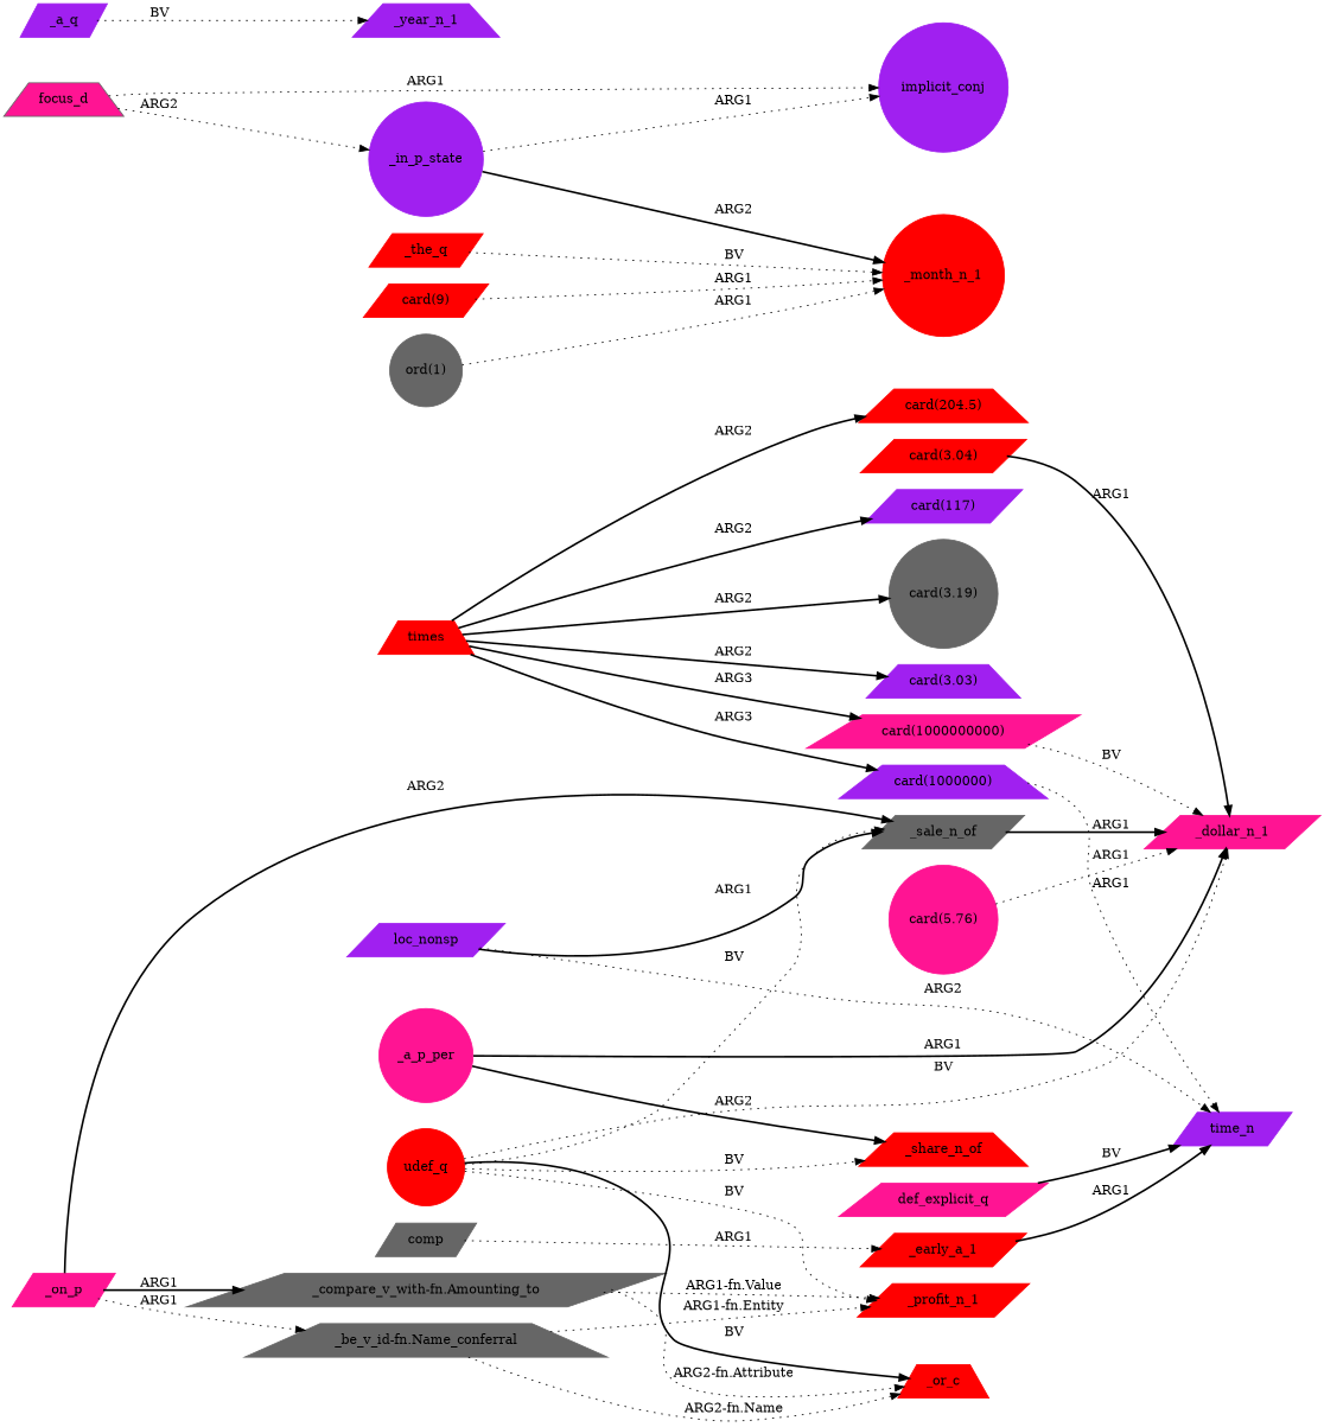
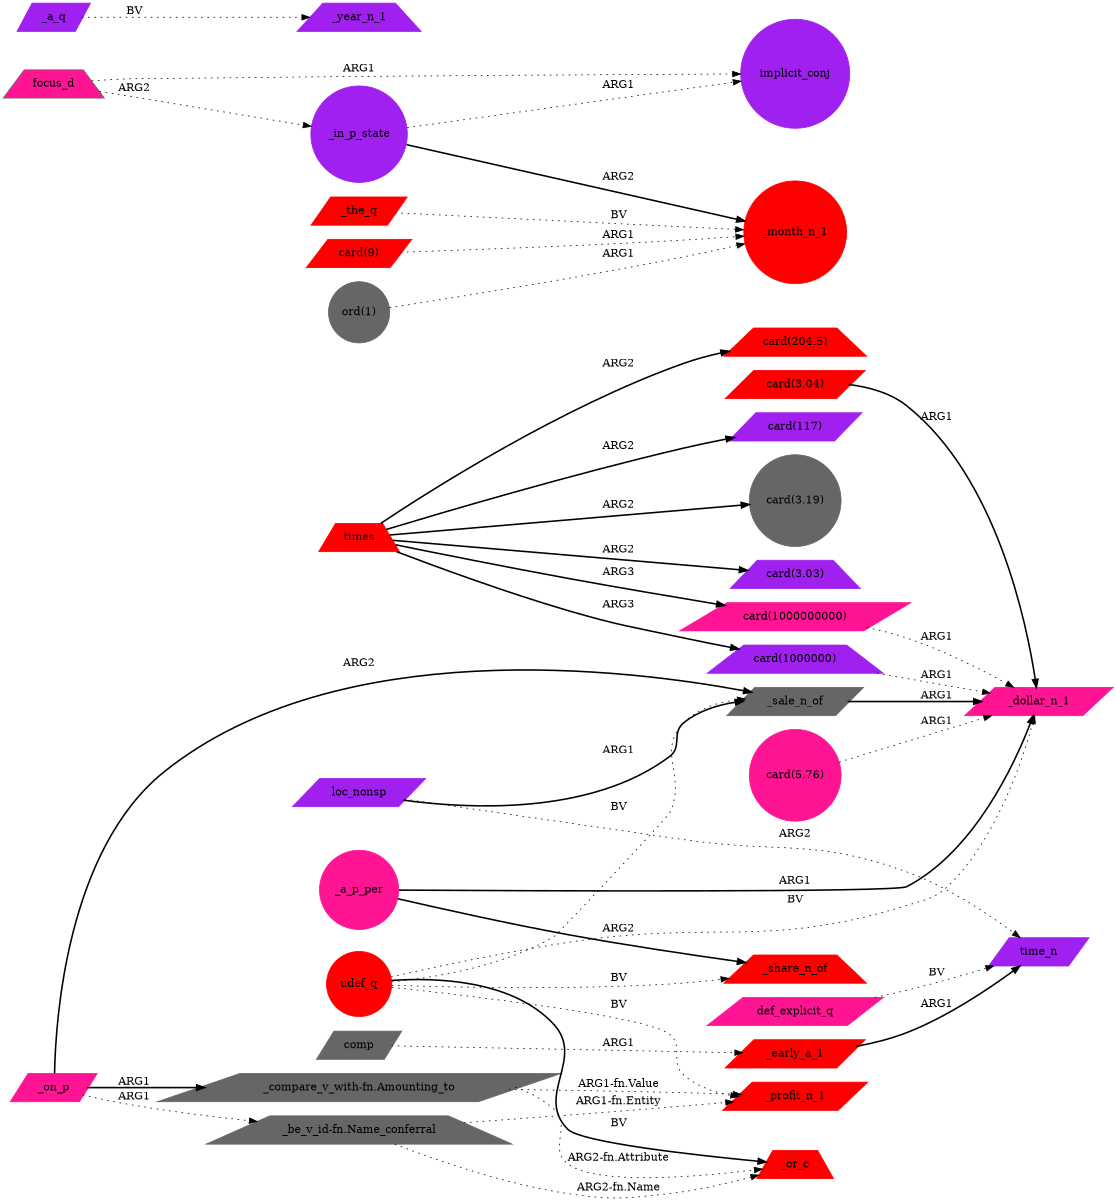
  digraph {
    rankdir=LR
    node [color=red shape=parallelogram style=filled]
    edge [style=dotted]
    times [shape=trapezium]
    "card(204.5)" [shape=trapezium]
    "card(1000000000)" [color=deeppink]
    n4 [color=purple label="card(117)"]
    "card(3.19)" [color=gray40 shape=circle]
    "card(1000000)" [color=purple shape=trapezium]
    "card(3.03)" [color=purple shape=trapezium]
    _dollar_n_1 [color=deeppink]
    time_n [color=purple]
    _early_a_1
    focus_d [color=gray40 fillcolor=deeppink shape=trapezium]
    _in_p_state [color=purple shape=circle]
    implicit_conj [color=purple shape=circle]
    _month_n_1 [shape=circle]
    "card(3.04)"
    _on_p [color=deeppink]
    _sale_n_of [color=gray40]
    "_be_v_id-fn.Name_conferral" [color=gray40 shape=trapezium]
    "_compare_v_with-fn.Amounting_to" [color=gray40]
    _or_c [shape=trapezium]
    _profit_n_1
    "ord(1)" [color=gray40 shape=circle]
    _the_q
    loc_nonsp [color=purple]
    _year_n_1 [color=purple shape=trapezium]
    udef_q [shape=circle]
    _share_n_of [shape=trapezium]
    comp [color=gray40]
    _a_q [color=purple]
    _a_p_per [color=deeppink shape=circle]
    "card(5.76)" [color=deeppink shape=circle]
    def_explicit_q [color=deeppink]
    "card(9)"
    times -> "card(204.5)" [label=ARG2 style=bold]
    times -> "card(1000000000)" [label=ARG3 style=bold]
    times -> n4 [label=ARG2 style=bold]
    times -> "card(3.19)" [label=ARG2 style=bold]
    times -> "card(1000000)" [label=ARG3 style=bold]
    times -> "card(3.03)" [label=ARG2 style=bold]
-   "card(1000000000)" -> _dollar_n_1 [label=BV]
-   "card(1000000)" -> time_n [label=ARG1]
+   "card(1000000000)" -> _dollar_n_1 [label=ARG1]
+   "card(1000000)" -> _dollar_n_1 [label=ARG1]
    _early_a_1 -> time_n [label=ARG1 style=bold]
    focus_d -> _in_p_state [label=ARG2]
    focus_d -> implicit_conj [label=ARG1]
    _in_p_state -> implicit_conj [label=ARG1]
    _in_p_state -> _month_n_1 [label=ARG2 style=bold]
    "card(3.04)" -> _dollar_n_1 [label=ARG1 style=bold]
    _on_p -> _sale_n_of [label=ARG2 style=bold]
    _on_p -> "_be_v_id-fn.Name_conferral" [label=ARG1]
    _on_p -> "_compare_v_with-fn.Amounting_to" [label=ARG1 style=bold]
    _sale_n_of -> _dollar_n_1 [label=ARG1 style=bold]
    "_be_v_id-fn.Name_conferral" -> _or_c [label="ARG2-fn.Name"]
    "_be_v_id-fn.Name_conferral" -> _profit_n_1 [label="ARG1-fn.Entity"]
    "_compare_v_with-fn.Amounting_to" -> _or_c [label="ARG2-fn.Attribute"]
    "_compare_v_with-fn.Amounting_to" -> _profit_n_1 [label="ARG1-fn.Value"]
    "ord(1)" -> _month_n_1 [label=ARG1]
    _the_q -> _month_n_1 [label=BV]
    loc_nonsp -> time_n [label=ARG2]
    loc_nonsp -> _sale_n_of [label=ARG1 style=bold]
    udef_q -> _dollar_n_1 [label=BV]
    udef_q -> _sale_n_of [label=BV]
    udef_q -> _or_c [label=BV style=bold]
    udef_q -> _profit_n_1 [label=BV]
    udef_q -> _share_n_of [label=BV]
    comp -> _early_a_1 [label=ARG1]
    _a_q -> _year_n_1 [label=BV]
    _a_p_per -> _dollar_n_1 [label=ARG1 style=bold]
    _a_p_per -> _share_n_of [label=ARG2 style=bold]
    "card(5.76)" -> _dollar_n_1 [label=ARG1]
-   def_explicit_q -> time_n [label=BV style=bold]
+   def_explicit_q -> time_n [label=BV]
    "card(9)" -> _month_n_1 [label=ARG1]
  }
